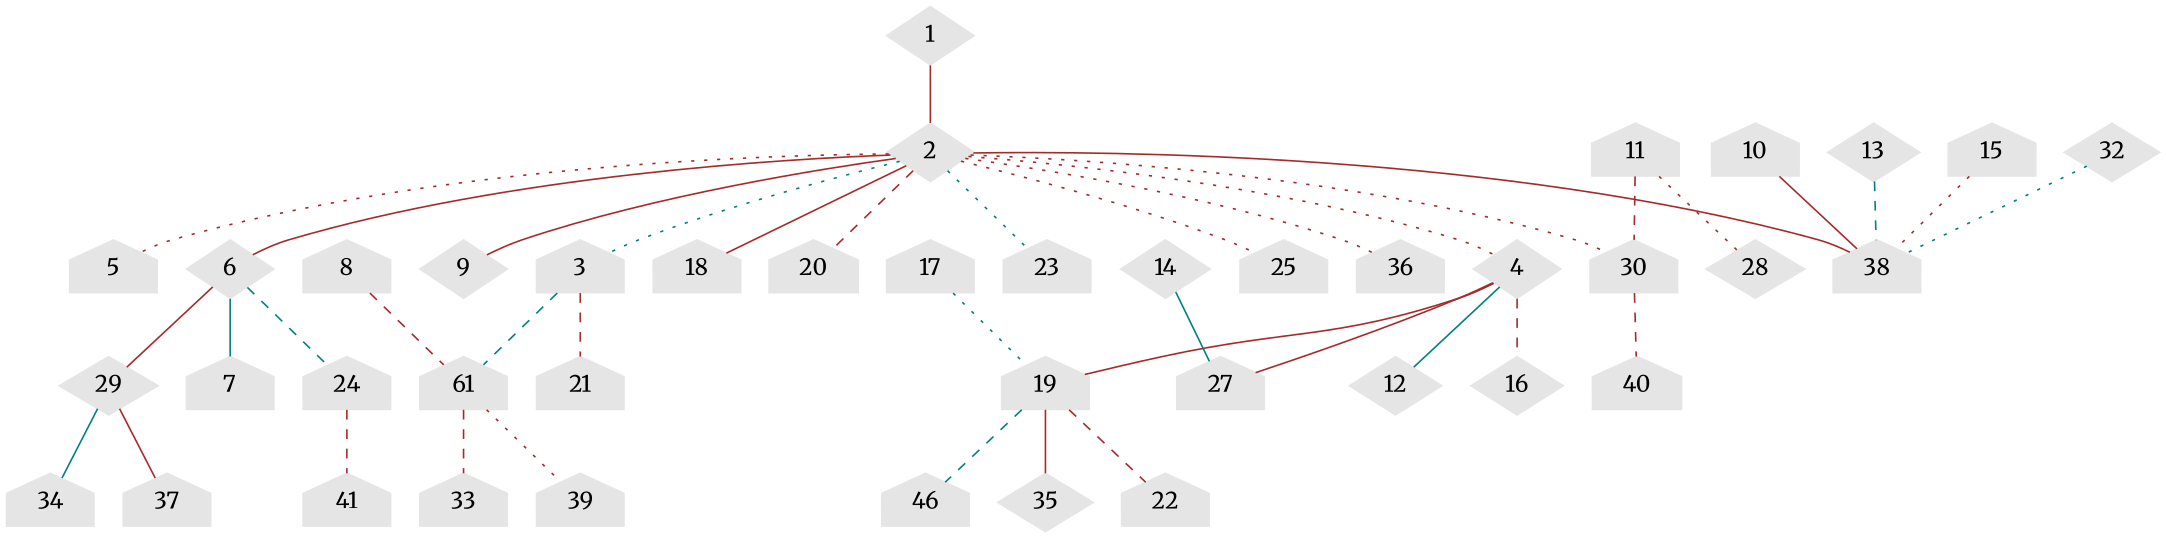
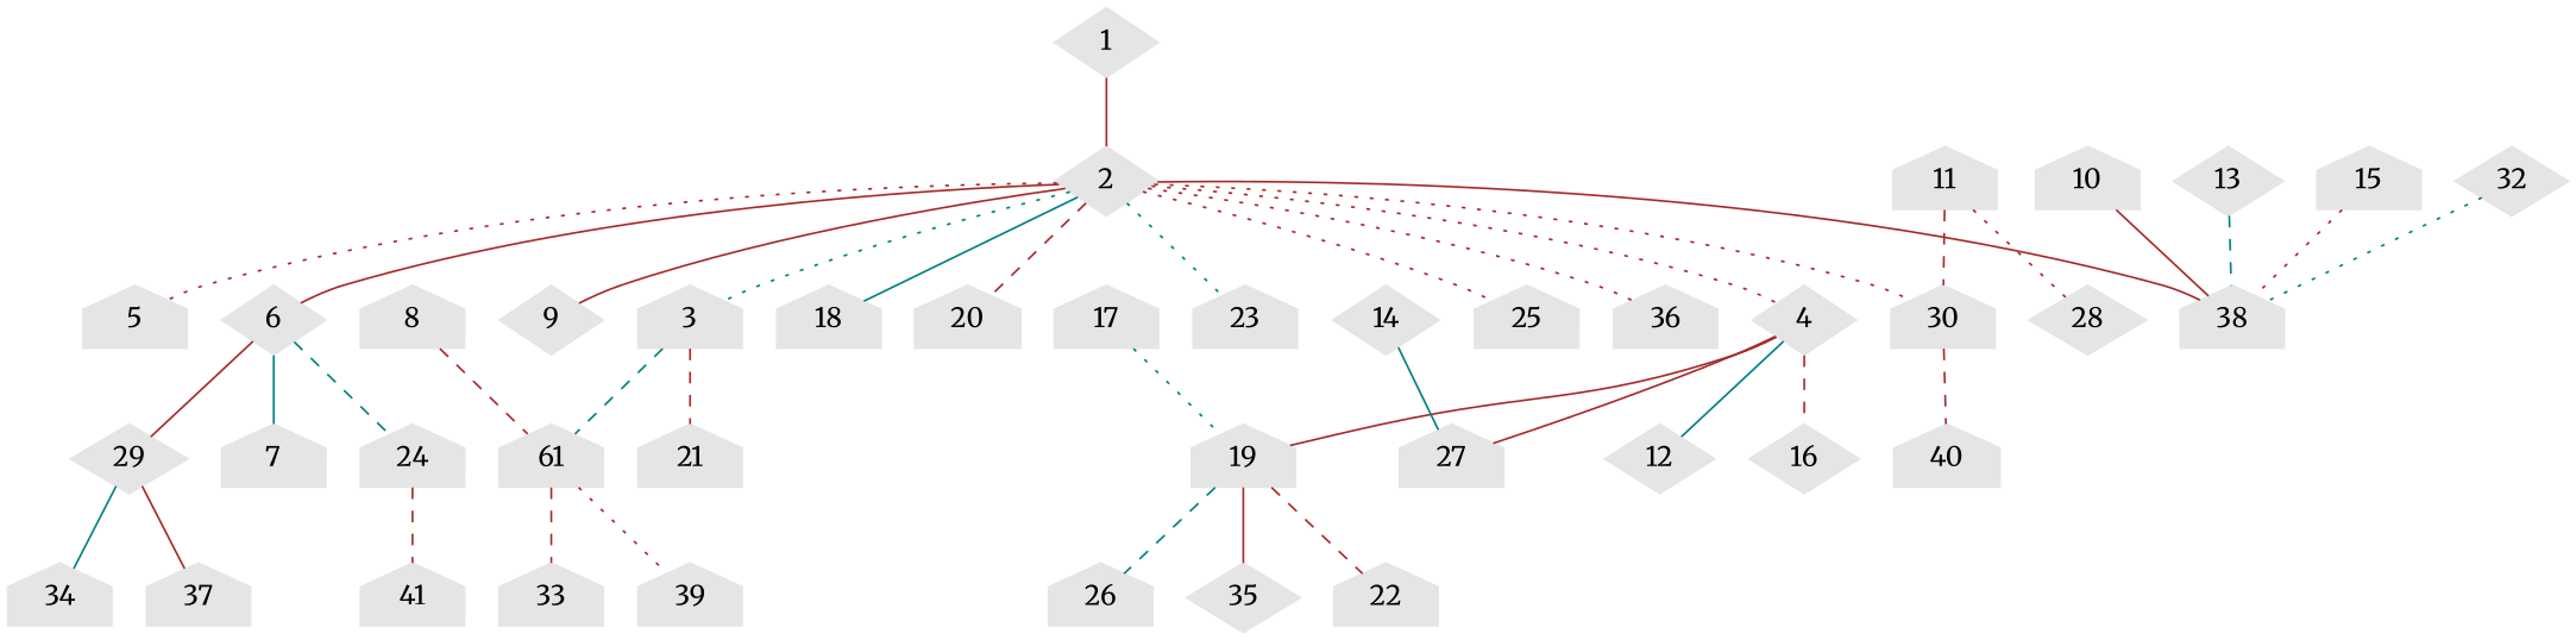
  graph {
    fontname=Merriweather
    node [color=gray90 fontname=Merriweather shape=house style=filled]
    edge [color=brown fontname=Merriweather style=solid weight=1.0]
    1 [shape=diamond]
    2 [shape=diamond]
    3
    4 [shape=diamond]
    5
    6 [shape=diamond]
    9 [shape=diamond]
    18
    20
    23
    25
    30
    36
    38
    21
    n16 [label=61]
    12 [shape=diamond]
    16 [shape=diamond]
    19
    27
    7
    24
    29 [shape=diamond]
    40
    33
    39
    22
-   26 [label=46]
+   26
    35 [shape=diamond]
    41
    34
    37
    8
    10
    11
    28 [shape=diamond]
    13 [shape=diamond]
    14 [shape=diamond]
    15
    17
    32 [shape=diamond]
    1 -- 2
    2 -- 3 [color=teal style=dotted]
    2 -- 4 [style=dotted]
    2 -- 5 [style=dotted]
    2 -- 6
    2 -- 9
-   2 -- 18
+   2 -- 18 [color=teal]
    2 -- 20 [style=dashed]
    2 -- 23 [color=teal style=dotted]
    2 -- 25 [style=dotted]
    2 -- 30 [style=dotted]
    2 -- 36 [style=dotted]
    2 -- 38
    3 -- 21 [style=dashed]
    3 -- n16 [color=teal style=dashed]
    4 -- 12 [color=teal]
    4 -- 16 [style=dashed]
    4 -- 19
    4 -- 27
    6 -- 7 [color=teal]
    6 -- 24 [color=teal style=dashed]
    6 -- 29
    30 -- 40 [style=dashed]
    n16 -- 33 [style=dashed]
    n16 -- 39 [style=dotted]
    19 -- 22 [style=dashed]
    19 -- 26 [color=teal style=dashed]
    19 -- 35
    24 -- 41 [style=dashed]
    29 -- 34 [color=teal]
    29 -- 37
    8 -- n16 [style=dashed]
    10 -- 38
    11 -- 30 [style=dashed]
    11 -- 28 [style=dotted]
    13 -- 38 [color=teal style=dashed]
    14 -- 27 [color=teal]
    15 -- 38 [style=dotted]
    17 -- 19 [color=teal style=dotted]
    32 -- 38 [color=teal style=dotted]
  }
